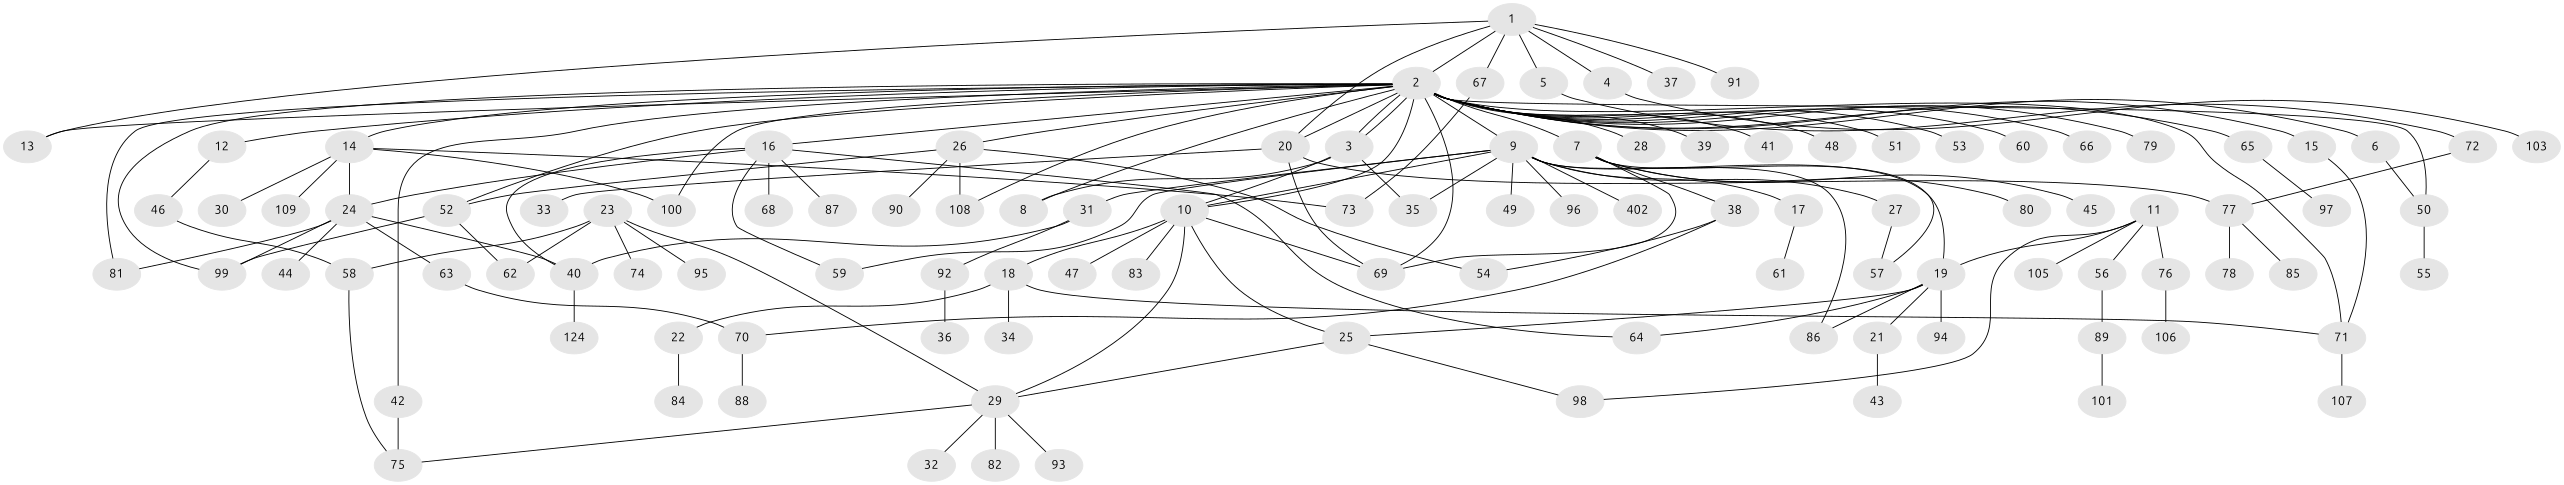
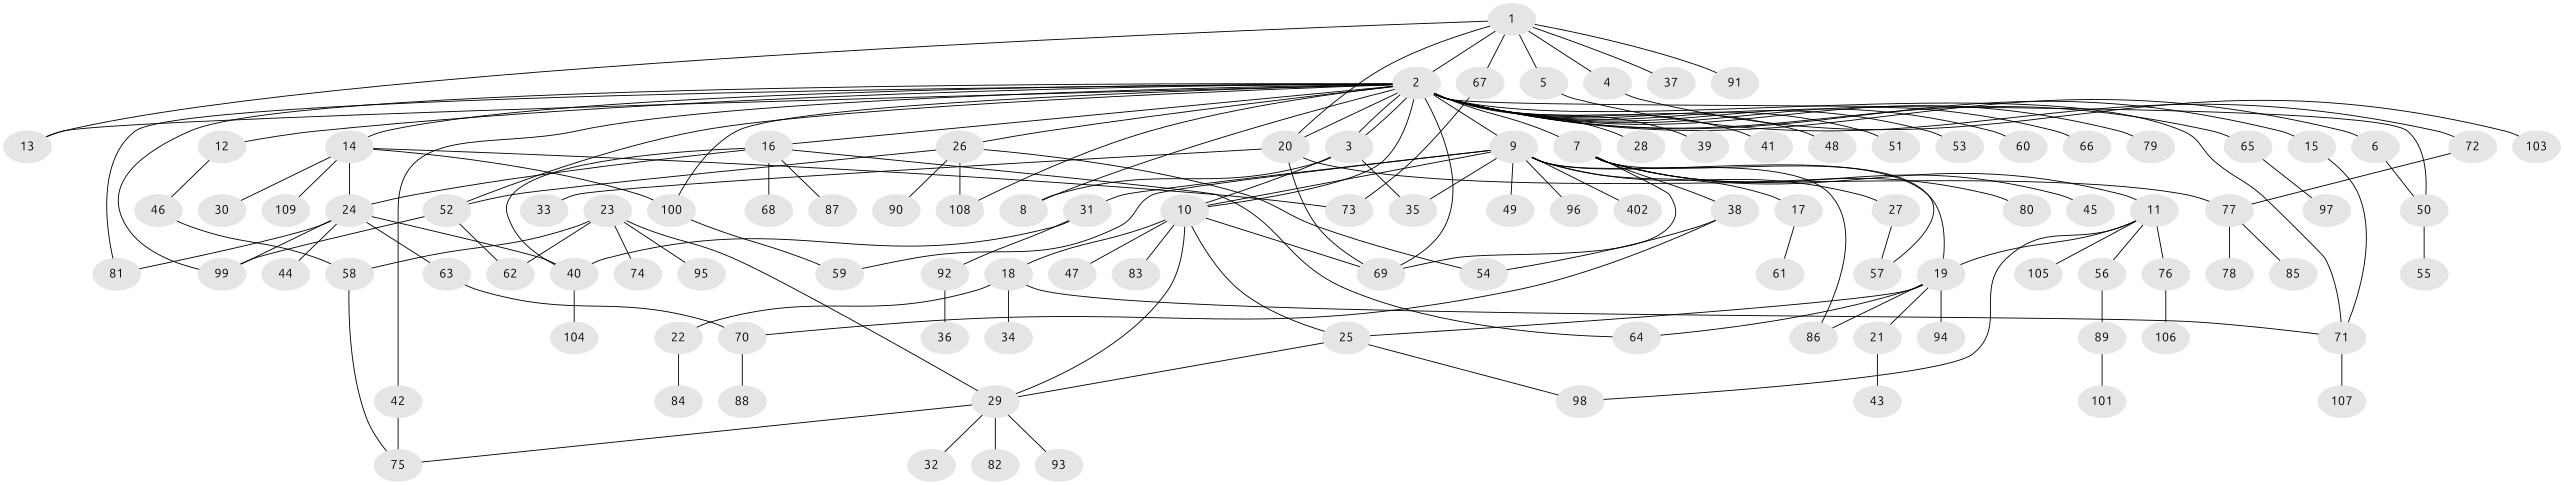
  graph {
    fontname=Ubuntu
    node [color=gray90 fontname=Ubuntu style=filled]
    edge [fontname=Ubuntu]
    1
    2
    4
    5
    13
    20
    37
    67
    91
    3
    6
    7
    8
    9
    10
    12
    14
    15
    16
    26
    28
    39
    41
    42
    48
    50
    51
    52
    53
    60
    65
    66
    69
    71
    79
    81
    99
    100
    108
    103
    72
    33
    77
    73
    35
    11
    38
    45
    57
    80
    17
    19
    27
    31
    49
    59
    86
    96
    n59 [label=402]
    18
    25
    29
    47
    83
    46
    24
    30
    109
    40
    64
    68
    87
    54
    90
    75
    55
    62
    97
    107
    56
    76
    98
    105
    70
    61
    22
    34
    21
    94
    92
    32
    82
    93
    89
    106
    58
    44
    63
-   104 [label=124]
+   104
    84
    23
    74
    95
    43
    78
    85
    36
    88
    101
    1 -- 2
    1 -- 4
    1 -- 5
    1 -- 13
    1 -- 20
    1 -- 37
    1 -- 67
    1 -- 91
    2 -- 13
    2 -- 20
    2 -- 3
    2 -- 3
    2 -- 6
    2 -- 7
    2 -- 8
    2 -- 9
    2 -- 10
    2 -- 12
    2 -- 14
    2 -- 15
    2 -- 16
    2 -- 26
    2 -- 28
    2 -- 39
    2 -- 41
    2 -- 42
    2 -- 48
    2 -- 50
    2 -- 51
    2 -- 52
    2 -- 53
    2 -- 60
    2 -- 65
    2 -- 66
    2 -- 69
    2 -- 71
    2 -- 79
    2 -- 81
    2 -- 99
    2 -- 100
    2 -- 108
    4 -- 103
    5 -- 72
    20 -- 69
    20 -- 33
    20 -- 77
    67 -- 73
    3 -- 8
    3 -- 10
    3 -- 35
    6 -- 50
    7 -- 69
+   7 -- 11
    7 -- 38
    7 -- 45
    7 -- 57
    7 -- 80
    9 -- 10
    9 -- 35
    9 -- 17
    9 -- 19
    9 -- 27
    9 -- 31
    9 -- 49
    9 -- 59
    9 -- 86
    9 -- 96
    9 -- n59
    10 -- 69
    10 -- 18
    10 -- 25
    10 -- 29
    10 -- 47
    10 -- 83
    12 -- 46
    14 -- 100
    14 -- 73
    14 -- 24
    14 -- 30
    14 -- 109
    15 -- 71
-   16 -- 59
+   100 -- 59
    16 -- 24
    16 -- 40
    16 -- 64
    16 -- 68
    16 -- 87
    26 -- 52
    26 -- 108
    26 -- 54
    26 -- 90
    42 -- 75
    50 -- 55
    52 -- 99
    52 -- 62
    65 -- 97
    71 -- 107
    72 -- 77
    77 -- 78
    77 -- 85
    11 -- 19
    11 -- 56
    11 -- 76
    11 -- 98
    11 -- 105
    38 -- 54
    38 -- 70
    17 -- 61
    19 -- 86
    19 -- 25
    19 -- 64
    19 -- 21
    19 -- 94
    27 -- 57
    31 -- 40
    31 -- 92
    18 -- 71
    18 -- 22
    18 -- 34
    25 -- 29
    25 -- 98
    29 -- 75
    29 -- 32
    29 -- 82
    29 -- 93
    46 -- 58
    24 -- 81
    24 -- 99
    24 -- 40
    24 -- 44
    24 -- 63
    40 -- 104
    56 -- 89
    76 -- 106
    70 -- 88
    22 -- 84
    21 -- 43
    92 -- 36
    89 -- 101
    58 -- 75
    63 -- 70
    23 -- 29
    23 -- 62
    23 -- 58
    23 -- 74
    23 -- 95
  }
